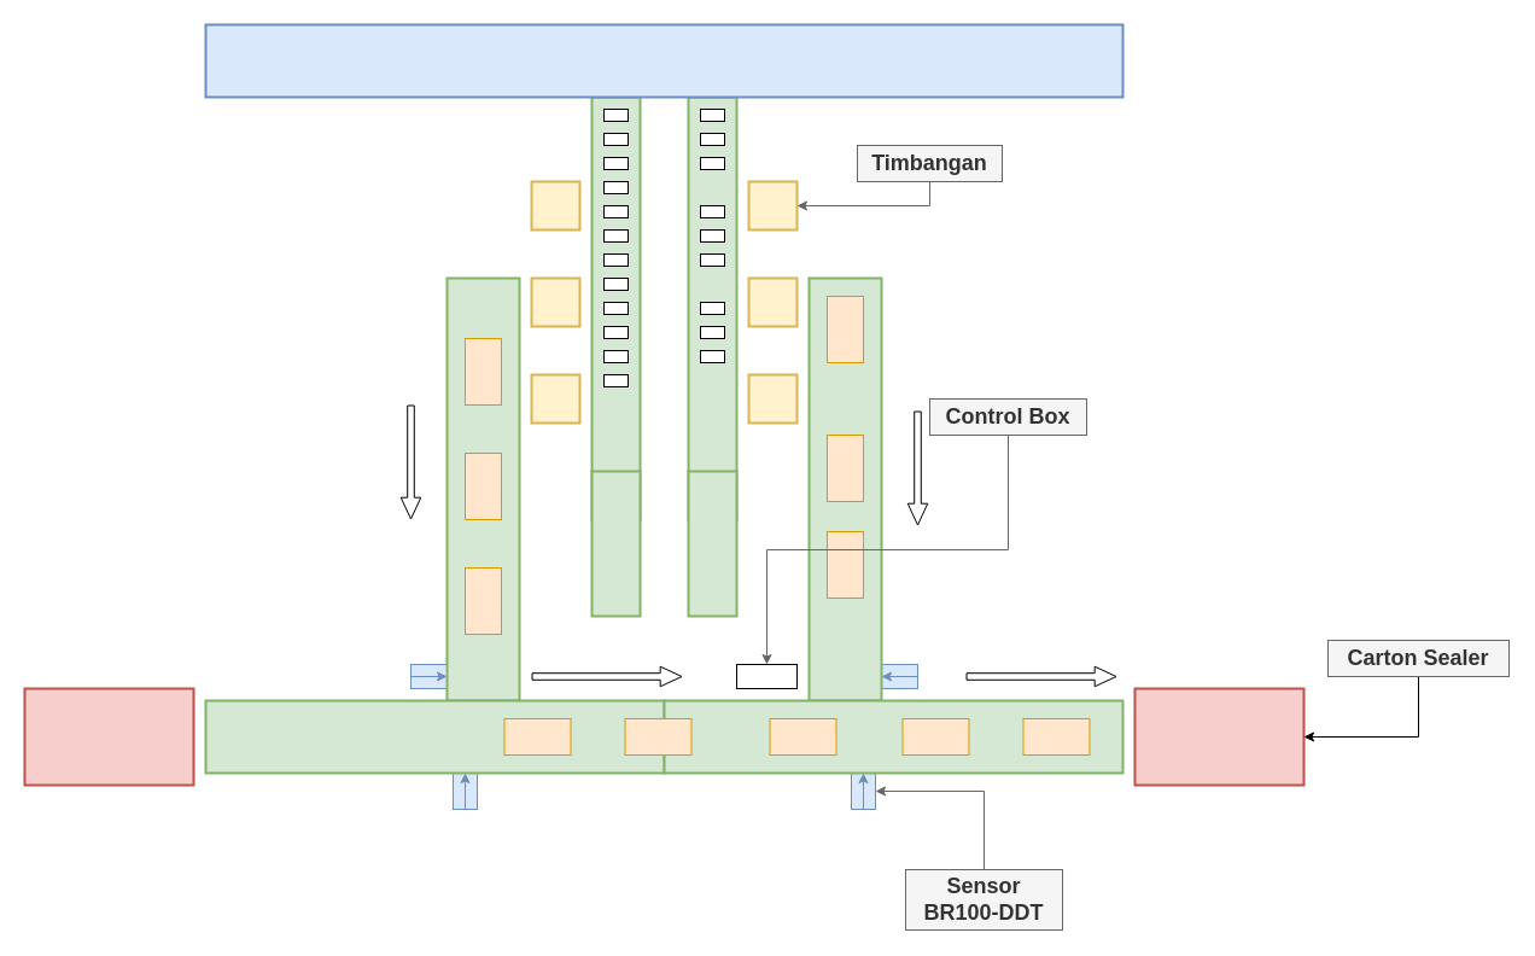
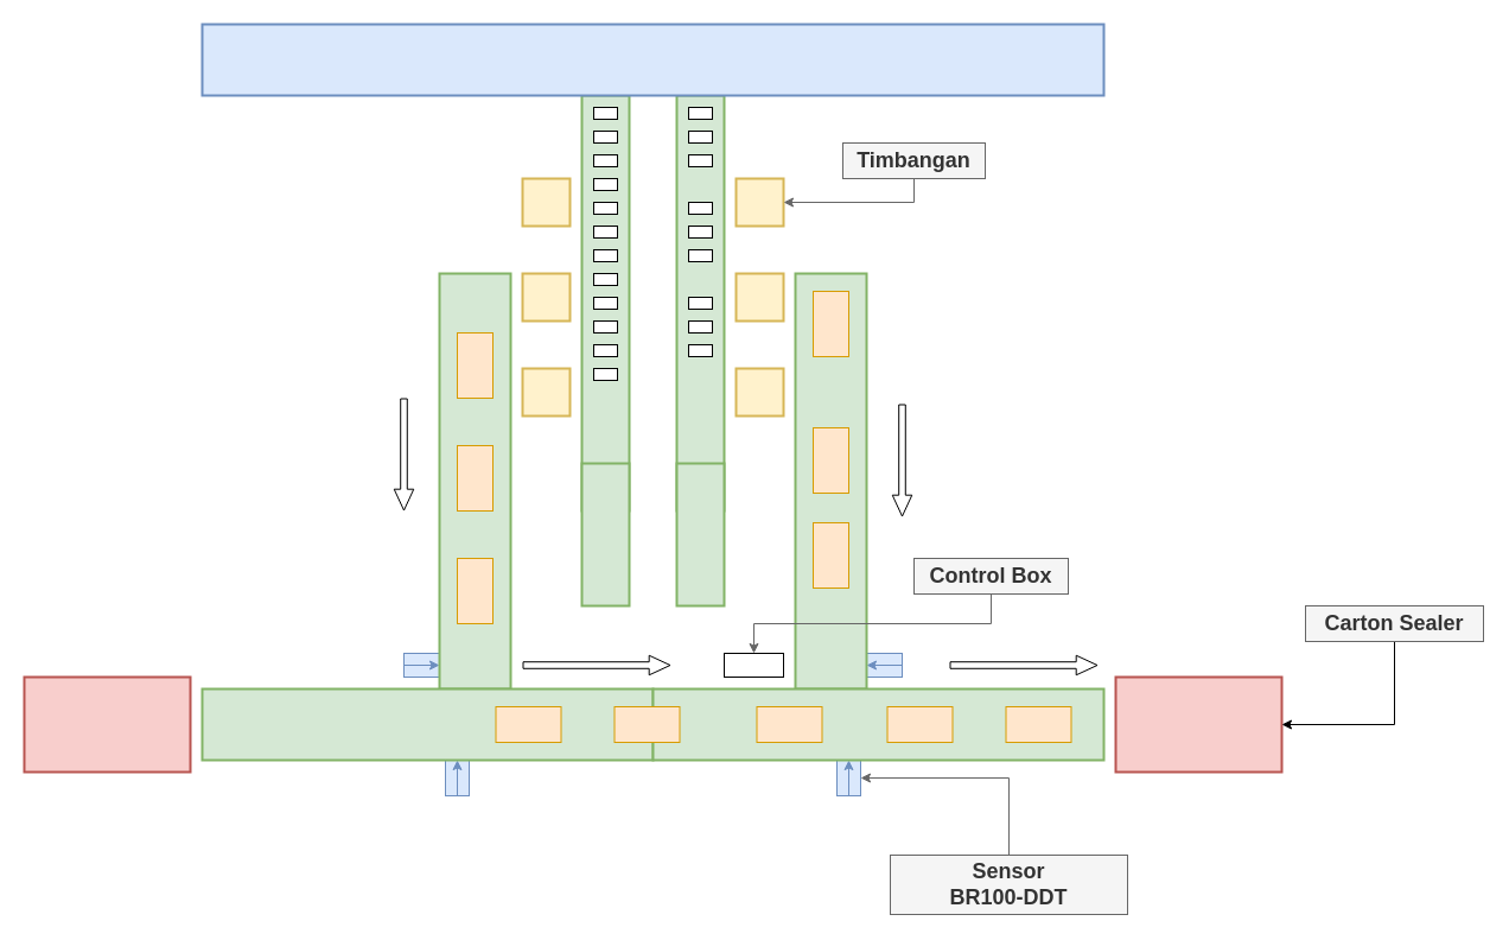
  <mxCell id="0" />
  <mxCell id="1" parent="0" />
  <mxCell id="2" value="" style="rounded=0;whiteSpace=wrap;html=1;strokeWidth=1;fontFamily=Helvetica;fontSize=18;fillColor=#dae8fc;strokeColor=#6c8ebf;" vertex="1" parent="1"><mxGeometry x="340" y="550" width="30" height="20" as="geometry" /></mxCell>
  <mxCell id="3" value="" style="endArrow=classic;html=1;rounded=0;fontFamily=Helvetica;fontSize=18;entryX=1;entryY=0.5;entryDx=0;entryDy=0;exitX=0;exitY=0.5;exitDx=0;exitDy=0;fillColor=#dae8fc;strokeColor=#6c8ebf;" edge="1" parent="1" source="2" target="2"><mxGeometry width="50" height="50" relative="1" as="geometry"><mxPoint x="340" y="600" as="sourcePoint" /><mxPoint x="390" y="550" as="targetPoint" /></mxGeometry></mxCell>
  <mxCell id="4" value="" style="rounded=0;whiteSpace=wrap;html=1;strokeWidth=1;fontFamily=Helvetica;fontSize=18;movable=1;resizable=1;rotatable=1;deletable=1;editable=1;connectable=1;rotation=-90;container=0;fillColor=#dae8fc;strokeColor=#6c8ebf;" vertex="1" parent="1"><mxGeometry x="370" y="645" width="30" height="20" as="geometry" /></mxCell>
  <mxCell id="5" value="" style="endArrow=classic;html=1;rounded=0;fontFamily=Helvetica;fontSize=18;entryX=1;entryY=0.5;entryDx=0;entryDy=0;exitX=0;exitY=0.5;exitDx=0;exitDy=0;movable=1;resizable=1;rotatable=1;deletable=1;editable=1;connectable=1;fillColor=#dae8fc;strokeColor=#6c8ebf;" edge="1" parent="1" source="4" target="4"><mxGeometry width="50" height="50" relative="1" as="geometry"><mxPoint x="370" y="695" as="sourcePoint" /><mxPoint x="420" y="645" as="targetPoint" /></mxGeometry></mxCell>
  <mxCell id="6" value="" style="rounded=0;whiteSpace=wrap;html=1;strokeWidth=1;fontFamily=Helvetica;fontSize=18;movable=1;resizable=1;rotatable=1;deletable=1;editable=1;connectable=1;rotation=-90;container=0;fillColor=#dae8fc;strokeColor=#6c8ebf;" vertex="1" parent="1"><mxGeometry x="700" y="645" width="30" height="20" as="geometry" /></mxCell>
  <mxCell id="7" value="" style="endArrow=classic;html=1;rounded=0;fontFamily=Helvetica;fontSize=18;entryX=1;entryY=0.5;entryDx=0;entryDy=0;exitX=0;exitY=0.5;exitDx=0;exitDy=0;movable=1;resizable=1;rotatable=1;deletable=1;editable=1;connectable=1;fillColor=#dae8fc;strokeColor=#6c8ebf;" edge="1" parent="1" source="6" target="6"><mxGeometry width="50" height="50" relative="1" as="geometry"><mxPoint x="700" y="695" as="sourcePoint" /><mxPoint x="750" y="645" as="targetPoint" /></mxGeometry></mxCell>
  <mxCell id="8" value="" style="rounded=0;whiteSpace=wrap;html=1;strokeWidth=1;fontFamily=Helvetica;fontSize=18;movable=1;resizable=1;rotatable=1;deletable=1;editable=1;connectable=1;rotation=-180;container=0;fillColor=#dae8fc;strokeColor=#6c8ebf;" vertex="1" parent="1"><mxGeometry x="730" y="550" width="30" height="20" as="geometry" /></mxCell>
  <mxCell id="9" value="" style="endArrow=classic;html=1;rounded=0;fontFamily=Helvetica;fontSize=18;entryX=1;entryY=0.5;entryDx=0;entryDy=0;exitX=0;exitY=0.5;exitDx=0;exitDy=0;movable=1;resizable=1;rotatable=1;deletable=1;editable=1;connectable=1;fillColor=#dae8fc;strokeColor=#6c8ebf;" edge="1" parent="1" source="8" target="8"><mxGeometry width="50" height="50" relative="1" as="geometry"><mxPoint x="785" y="575" as="sourcePoint" /><mxPoint x="735" y="525" as="targetPoint" /></mxGeometry></mxCell>
  <mxCell id="10" value="" style="rounded=0;whiteSpace=wrap;html=1;strokeWidth=1;fontFamily=Helvetica;fontSize=18;" vertex="1" parent="1"><mxGeometry x="610" y="550" width="50" height="20" as="geometry" /></mxCell>
  <mxCell id="11" value="" style="rounded=0;whiteSpace=wrap;html=1;fillColor=#d5e8d4;strokeColor=#82b366;strokeWidth=2;fontFamily=Helvetica;" vertex="1" parent="1"><mxGeometry x="570" y="80" width="40" height="350" as="geometry" /></mxCell>
  <mxCell id="12" value="" style="rounded=0;whiteSpace=wrap;html=1;fillColor=#d5e8d4;strokeColor=#82b366;strokeWidth=2;fontFamily=Helvetica;" vertex="1" parent="1"><mxGeometry x="490" y="80" width="40" height="350" as="geometry" /></mxCell>
  <mxCell id="13" value="" style="rounded=0;whiteSpace=wrap;html=1;fillColor=#d5e8d4;strokeColor=#82b366;strokeWidth=2;fontFamily=Helvetica;" vertex="1" parent="1"><mxGeometry x="570" y="390" width="40" height="120" as="geometry" /></mxCell>
  <mxCell id="14" value="" style="rounded=0;whiteSpace=wrap;html=1;fillColor=#d5e8d4;strokeColor=#82b366;strokeWidth=2;fontFamily=Helvetica;" vertex="1" parent="1"><mxGeometry x="490" y="390" width="40" height="120" as="geometry" /></mxCell>
  <mxCell id="15" value="" style="rounded=0;whiteSpace=wrap;html=1;fillColor=#fff2cc;strokeColor=#d6b656;strokeWidth=2;fontFamily=Helvetica;" vertex="1" parent="1"><mxGeometry x="620" y="150" width="40" height="40" as="geometry" /></mxCell>
  <mxCell id="16" value="" style="rounded=0;whiteSpace=wrap;html=1;fillColor=#fff2cc;strokeColor=#d6b656;strokeWidth=2;fontFamily=Helvetica;" vertex="1" parent="1"><mxGeometry x="620" y="230" width="40" height="40" as="geometry" /></mxCell>
  <mxCell id="17" value="" style="rounded=0;whiteSpace=wrap;html=1;fillColor=#fff2cc;strokeColor=#d6b656;strokeWidth=2;fontFamily=Helvetica;" vertex="1" parent="1"><mxGeometry x="620" y="310" width="40" height="40" as="geometry" /></mxCell>
  <mxCell id="18" value="" style="rounded=0;whiteSpace=wrap;html=1;fillColor=#fff2cc;strokeColor=#d6b656;strokeWidth=2;fontFamily=Helvetica;" vertex="1" parent="1"><mxGeometry x="440" y="150" width="40" height="40" as="geometry" /></mxCell>
  <mxCell id="19" value="" style="rounded=0;whiteSpace=wrap;html=1;fillColor=#fff2cc;strokeColor=#d6b656;strokeWidth=2;fontFamily=Helvetica;" vertex="1" parent="1"><mxGeometry x="440" y="230" width="40" height="40" as="geometry" /></mxCell>
  <mxCell id="20" value="" style="rounded=0;whiteSpace=wrap;html=1;fillColor=#fff2cc;strokeColor=#d6b656;strokeWidth=2;fontFamily=Helvetica;" vertex="1" parent="1"><mxGeometry x="440" y="310" width="40" height="40" as="geometry" /></mxCell>
  <mxCell id="21" value="" style="rounded=0;whiteSpace=wrap;html=1;fillColor=#d5e8d4;strokeColor=#82b366;strokeWidth=2;fontFamily=Helvetica;" vertex="1" parent="1"><mxGeometry x="370" y="230" width="60" height="350" as="geometry" /></mxCell>
  <mxCell id="22" value="" style="rounded=0;whiteSpace=wrap;html=1;fillColor=#d5e8d4;strokeColor=#82b366;strokeWidth=2;fontFamily=Helvetica;" vertex="1" parent="1"><mxGeometry x="670" y="230" width="60" height="350" as="geometry" /></mxCell>
  <mxCell id="23" value="" style="rounded=0;whiteSpace=wrap;html=1;fillColor=#d5e8d4;strokeColor=#82b366;strokeWidth=2;fontFamily=Helvetica;" vertex="1" parent="1"><mxGeometry x="170" y="580" width="380" height="60" as="geometry" /></mxCell>
  <mxCell id="24" value="" style="rounded=0;whiteSpace=wrap;html=1;fillColor=#d5e8d4;strokeColor=#82b366;strokeWidth=2;fontFamily=Helvetica;" vertex="1" parent="1"><mxGeometry x="550" y="580" width="380" height="60" as="geometry" /></mxCell>
  <mxCell id="25" value="" style="rounded=0;whiteSpace=wrap;html=1;fillColor=#f8cecc;strokeColor=#b85450;strokeWidth=2;fontFamily=Helvetica;" vertex="1" parent="1"><mxGeometry x="20" y="570" width="140" height="80" as="geometry" /></mxCell>
  <mxCell id="26" value="" style="rounded=0;whiteSpace=wrap;html=1;fillColor=#f8cecc;strokeColor=#b85450;strokeWidth=2;fontFamily=Helvetica;" vertex="1" parent="1"><mxGeometry x="940" y="570" width="140" height="80" as="geometry" /></mxCell>
  <mxCell id="27" value="" style="rounded=0;whiteSpace=wrap;html=1;strokeWidth=1;fontFamily=Helvetica;" vertex="1" parent="1"><mxGeometry x="580" y="90" width="20" height="10" as="geometry" /></mxCell>
  <mxCell id="28" value="" style="rounded=0;whiteSpace=wrap;html=1;strokeWidth=1;fontFamily=Helvetica;" vertex="1" parent="1"><mxGeometry x="580" y="110" width="20" height="10" as="geometry" /></mxCell>
  <mxCell id="29" value="" style="rounded=0;whiteSpace=wrap;html=1;strokeWidth=1;fontFamily=Helvetica;" vertex="1" parent="1"><mxGeometry x="500" y="90" width="20" height="10" as="geometry" /></mxCell>
  <mxCell id="30" value="" style="rounded=0;whiteSpace=wrap;html=1;strokeWidth=1;fontFamily=Helvetica;" vertex="1" parent="1"><mxGeometry x="500" y="110" width="20" height="10" as="geometry" /></mxCell>
  <mxCell id="31" value="" style="rounded=0;whiteSpace=wrap;html=1;strokeWidth=1;fontFamily=Helvetica;" vertex="1" parent="1"><mxGeometry x="580" y="130" width="20" height="10" as="geometry" /></mxCell>
  <mxCell id="32" value="" style="rounded=0;whiteSpace=wrap;html=1;strokeWidth=1;fontFamily=Helvetica;" vertex="1" parent="1"><mxGeometry x="500" y="130" width="20" height="10" as="geometry" /></mxCell>
  <mxCell id="33" value="" style="rounded=0;whiteSpace=wrap;html=1;strokeWidth=1;fontFamily=Helvetica;" vertex="1" parent="1"><mxGeometry x="500" y="150" width="20" height="10" as="geometry" /></mxCell>
  <mxCell id="34" value="" style="rounded=0;whiteSpace=wrap;html=1;strokeWidth=1;fontFamily=Helvetica;" vertex="1" parent="1"><mxGeometry x="580" y="170" width="20" height="10" as="geometry" /></mxCell>
  <mxCell id="35" value="" style="rounded=0;whiteSpace=wrap;html=1;strokeWidth=1;fontFamily=Helvetica;" vertex="1" parent="1"><mxGeometry x="580" y="190" width="20" height="10" as="geometry" /></mxCell>
  <mxCell id="36" value="" style="rounded=0;whiteSpace=wrap;html=1;strokeWidth=1;fontFamily=Helvetica;" vertex="1" parent="1"><mxGeometry x="580" y="210" width="20" height="10" as="geometry" /></mxCell>
  <mxCell id="37" value="" style="rounded=0;whiteSpace=wrap;html=1;strokeWidth=1;fontFamily=Helvetica;" vertex="1" parent="1"><mxGeometry x="580" y="250" width="20" height="10" as="geometry" /></mxCell>
  <mxCell id="38" value="" style="rounded=0;whiteSpace=wrap;html=1;strokeWidth=1;fontFamily=Helvetica;" vertex="1" parent="1"><mxGeometry x="580" y="270" width="20" height="10" as="geometry" /></mxCell>
  <mxCell id="39" value="" style="rounded=0;whiteSpace=wrap;html=1;strokeWidth=1;fontFamily=Helvetica;" vertex="1" parent="1"><mxGeometry x="580" y="290" width="20" height="10" as="geometry" /></mxCell>
  <mxCell id="40" value="" style="rounded=0;whiteSpace=wrap;html=1;strokeWidth=1;fillColor=#ffe6cc;strokeColor=#d79b00;fontFamily=Helvetica;" vertex="1" parent="1"><mxGeometry x="685" y="245" width="30" height="55" as="geometry" /></mxCell>
  <mxCell id="41" value="" style="rounded=0;whiteSpace=wrap;html=1;strokeWidth=1;fillColor=#ffe6cc;strokeColor=#d79b00;fontFamily=Helvetica;" vertex="1" parent="1"><mxGeometry x="685" y="360" width="30" height="55" as="geometry" /></mxCell>
  <mxCell id="42" value="" style="rounded=0;whiteSpace=wrap;html=1;strokeWidth=1;fillColor=#ffe6cc;strokeColor=#d79b00;fontFamily=Helvetica;" vertex="1" parent="1"><mxGeometry x="685" y="440" width="30" height="55" as="geometry" /></mxCell>
  <mxCell id="43" value="" style="rounded=0;whiteSpace=wrap;html=1;strokeWidth=1;fillColor=#ffe6cc;strokeColor=#d79b00;fontFamily=Helvetica;" vertex="1" parent="1"><mxGeometry x="385" y="280" width="30" height="55" as="geometry" /></mxCell>
  <mxCell id="44" value="" style="rounded=0;whiteSpace=wrap;html=1;strokeWidth=1;fillColor=#ffe6cc;strokeColor=#d79b00;fontFamily=Helvetica;" vertex="1" parent="1"><mxGeometry x="385" y="375" width="30" height="55" as="geometry" /></mxCell>
  <mxCell id="45" value="" style="rounded=0;whiteSpace=wrap;html=1;strokeWidth=1;fillColor=#ffe6cc;strokeColor=#d79b00;fontFamily=Helvetica;" vertex="1" parent="1"><mxGeometry x="385" y="470" width="30" height="55" as="geometry" /></mxCell>
  <mxCell id="46" value="" style="rounded=0;whiteSpace=wrap;html=1;strokeWidth=1;rotation=90;fillColor=#ffe6cc;strokeColor=#d79b00;fontFamily=Helvetica;" vertex="1" parent="1"><mxGeometry x="430" y="582.5" width="30" height="55" as="geometry" /></mxCell>
  <mxCell id="47" value="" style="rounded=0;whiteSpace=wrap;html=1;strokeWidth=1;rotation=90;fillColor=#ffe6cc;strokeColor=#d79b00;fontFamily=Helvetica;" vertex="1" parent="1"><mxGeometry x="530" y="582.5" width="30" height="55" as="geometry" /></mxCell>
  <mxCell id="48" value="" style="rounded=0;whiteSpace=wrap;html=1;strokeWidth=1;rotation=90;fillColor=#ffe6cc;strokeColor=#d79b00;fontFamily=Helvetica;" vertex="1" parent="1"><mxGeometry x="650" y="582.5" width="30" height="55" as="geometry" /></mxCell>
  <mxCell id="49" value="" style="rounded=0;whiteSpace=wrap;html=1;strokeWidth=1;rotation=90;fillColor=#ffe6cc;strokeColor=#d79b00;fontFamily=Helvetica;" vertex="1" parent="1"><mxGeometry x="760" y="582.5" width="30" height="55" as="geometry" /></mxCell>
  <mxCell id="50" value="" style="rounded=0;whiteSpace=wrap;html=1;strokeWidth=1;rotation=90;fillColor=#ffe6cc;strokeColor=#d79b00;fontFamily=Helvetica;" vertex="1" parent="1"><mxGeometry x="860" y="582.5" width="30" height="55" as="geometry" /></mxCell>
  <mxCell id="51" value="" style="shape=flexArrow;endArrow=classic;html=1;rounded=0;width=5.586;endSize=5.604;endWidth=9.941;fontFamily=Helvetica;" edge="1" parent="1"><mxGeometry width="50" height="50" relative="1" as="geometry"><mxPoint x="800" y="560" as="sourcePoint" /><mxPoint x="925" y="560" as="targetPoint" /></mxGeometry></mxCell>
  <mxCell id="52" value="" style="shape=flexArrow;endArrow=classic;html=1;rounded=0;width=5.586;endSize=5.604;endWidth=9.941;fontFamily=Helvetica;" edge="1" parent="1"><mxGeometry width="50" height="50" relative="1" as="geometry"><mxPoint x="440" y="560" as="sourcePoint" /><mxPoint x="565" y="560" as="targetPoint" /></mxGeometry></mxCell>
  <mxCell id="53" value="" style="shape=flexArrow;endArrow=classic;html=1;rounded=0;width=5.586;endSize=5.604;endWidth=9.941;fontFamily=Helvetica;" edge="1" parent="1"><mxGeometry x="-0.053" y="-30" width="50" height="50" relative="1" as="geometry"><mxPoint x="760" y="340" as="sourcePoint" /><mxPoint x="760" y="435" as="targetPoint" /><mxPoint as="offset" /></mxGeometry></mxCell>
  <mxCell id="54" value="" style="shape=flexArrow;endArrow=classic;html=1;rounded=0;width=5.586;endSize=5.604;endWidth=9.941;fontFamily=Helvetica;" edge="1" parent="1"><mxGeometry x="-0.053" y="-30" width="50" height="50" relative="1" as="geometry"><mxPoint x="340" y="335" as="sourcePoint" /><mxPoint x="340" y="430" as="targetPoint" /><mxPoint as="offset" /></mxGeometry></mxCell>
  <mxCell id="55" style="edgeStyle=orthogonalEdgeStyle;rounded=0;orthogonalLoop=1;jettySize=auto;html=1;exitX=0.5;exitY=1;exitDx=0;exitDy=0;entryX=1;entryY=0.5;entryDx=0;entryDy=0;fillColor=#f5f5f5;strokeColor=#666666;fontFamily=Helvetica;" edge="1" parent="1" source="56" target="15"><mxGeometry relative="1" as="geometry" /></mxCell>
  <mxCell id="56" value="&lt;font style=&quot;font-size: 18px;&quot;&gt;Timbangan&lt;/font&gt;" style="text;html=1;align=center;verticalAlign=middle;whiteSpace=wrap;rounded=0;strokeWidth=1;fontStyle=1;fontFamily=Helvetica;fillColor=#f5f5f5;strokeColor=#666666;fontColor=#333333;" vertex="1" parent="1"><mxGeometry x="710" y="120" width="120" height="30" as="geometry" /></mxCell>
  <mxCell id="57" style="edgeStyle=orthogonalEdgeStyle;rounded=0;orthogonalLoop=1;jettySize=auto;html=1;exitX=0.5;exitY=1;exitDx=0;exitDy=0;entryX=1;entryY=0.5;entryDx=0;entryDy=0;fontFamily=Helvetica;fontSize=18;" edge="1" parent="1" source="58" target="26"><mxGeometry relative="1" as="geometry" /></mxCell>
- <mxCell id="58" value="&lt;font style=&quot;font-size: 18px;&quot;&gt;Carton Sealer&lt;/font&gt;" style="text;html=1;align=center;verticalAlign=middle;whiteSpace=wrap;rounded=0;strokeWidth=1;fontStyle=1;fontFamily=Helvetica;strokeColor=#666666;fillColor=#f5f5f5;fontColor=#333333;" vertex="1" parent="1"><mxGeometry x="1100" y="530" width="150" height="30" as="geometry" /></mxCell>
+ <mxCell id="58" value="&lt;font style=&quot;font-size: 18px;&quot;&gt;Carton Sealer&lt;/font&gt;" style="text;html=1;align=center;verticalAlign=middle;whiteSpace=wrap;rounded=0;strokeWidth=1;fontStyle=1;fontFamily=Helvetica;strokeColor=#666666;fillColor=#f5f5f5;fontColor=#333333;" vertex="1" parent="1"><mxGeometry x="1100" y="510" width="150" height="30" as="geometry" /></mxCell>
  <mxCell id="59" style="edgeStyle=orthogonalEdgeStyle;rounded=0;orthogonalLoop=1;jettySize=auto;html=1;exitX=0.5;exitY=0;exitDx=0;exitDy=0;entryX=0.5;entryY=1;entryDx=0;entryDy=0;fontFamily=Helvetica;fontSize=18;fillColor=#f5f5f5;strokeColor=#666666;" edge="1" parent="1" source="60" target="6"><mxGeometry relative="1" as="geometry" /></mxCell>
- <mxCell id="60" value="&lt;span style=&quot;font-size: 18px;&quot;&gt;Sensor &lt;br&gt;BR100-DDT&lt;/span&gt;" style="text;html=1;align=center;verticalAlign=middle;whiteSpace=wrap;rounded=0;strokeWidth=1;fontStyle=1;fontFamily=Helvetica;strokeColor=#666666;fillColor=#f5f5f5;fontColor=#333333;" vertex="1" parent="1"><mxGeometry x="750" y="720" width="130" height="50" as="geometry" /></mxCell>
+ <mxCell id="60" value="&lt;span style=&quot;font-size: 18px;&quot;&gt;Sensor &lt;br&gt;BR100-DDT&lt;/span&gt;" style="text;html=1;align=center;verticalAlign=middle;whiteSpace=wrap;rounded=0;strokeWidth=1;fontStyle=1;fontFamily=Helvetica;strokeColor=#666666;fillColor=#f5f5f5;fontColor=#333333;" vertex="1" parent="1"><mxGeometry x="750" y="720" width="200" height="50" as="geometry" /></mxCell>
  <mxCell id="61" value="" style="rounded=0;whiteSpace=wrap;html=1;strokeWidth=2;fillColor=#dae8fc;strokeColor=#6c8ebf;fontFamily=Helvetica;" vertex="1" parent="1"><mxGeometry x="170" y="20" width="760" height="60" as="geometry" /></mxCell>
  <mxCell id="62" style="edgeStyle=orthogonalEdgeStyle;rounded=0;orthogonalLoop=1;jettySize=auto;html=1;exitX=0.5;exitY=1;exitDx=0;exitDy=0;fontFamily=Helvetica;fontSize=18;fillColor=#f5f5f5;strokeColor=#666666;" edge="1" parent="1" source="63" target="10"><mxGeometry relative="1" as="geometry" /></mxCell>
- <mxCell id="63" value="&lt;span style=&quot;font-size: 18px;&quot;&gt;Control Box&lt;/span&gt;" style="text;html=1;align=center;verticalAlign=middle;whiteSpace=wrap;rounded=0;strokeWidth=1;fontStyle=1;fontFamily=Helvetica;strokeColor=#666666;fillColor=#f5f5f5;fontColor=#333333;" vertex="1" parent="1"><mxGeometry x="770" y="330" width="130" height="30" as="geometry" /></mxCell>
+ <mxCell id="63" value="&lt;span style=&quot;font-size: 18px;&quot;&gt;Control Box&lt;/span&gt;" style="text;html=1;align=center;verticalAlign=middle;whiteSpace=wrap;rounded=0;strokeWidth=1;fontStyle=1;fontFamily=Helvetica;strokeColor=#666666;fillColor=#f5f5f5;fontColor=#333333;" vertex="1" parent="1"><mxGeometry x="770" y="470" width="130" height="30" as="geometry" /></mxCell>
  <mxCell id="64" value="" style="rounded=0;whiteSpace=wrap;html=1;strokeWidth=1;fontFamily=Helvetica;" vertex="1" parent="1"><mxGeometry x="500" y="170" width="20" height="10" as="geometry" /></mxCell>
  <mxCell id="65" value="" style="rounded=0;whiteSpace=wrap;html=1;strokeWidth=1;fontFamily=Helvetica;" vertex="1" parent="1"><mxGeometry x="500" y="190" width="20" height="10" as="geometry" /></mxCell>
  <mxCell id="66" value="" style="rounded=0;whiteSpace=wrap;html=1;strokeWidth=1;fontFamily=Helvetica;" vertex="1" parent="1"><mxGeometry x="500" y="210" width="20" height="10" as="geometry" /></mxCell>
  <mxCell id="67" value="" style="rounded=0;whiteSpace=wrap;html=1;strokeWidth=1;fontFamily=Helvetica;" vertex="1" parent="1"><mxGeometry x="500" y="230" width="20" height="10" as="geometry" /></mxCell>
  <mxCell id="68" value="" style="rounded=0;whiteSpace=wrap;html=1;strokeWidth=1;fontFamily=Helvetica;" vertex="1" parent="1"><mxGeometry x="500" y="250" width="20" height="10" as="geometry" /></mxCell>
  <mxCell id="69" value="" style="rounded=0;whiteSpace=wrap;html=1;strokeWidth=1;fontFamily=Helvetica;" vertex="1" parent="1"><mxGeometry x="500" y="270" width="20" height="10" as="geometry" /></mxCell>
  <mxCell id="70" value="" style="rounded=0;whiteSpace=wrap;html=1;strokeWidth=1;fontFamily=Helvetica;" vertex="1" parent="1"><mxGeometry x="500" y="290" width="20" height="10" as="geometry" /></mxCell>
  <mxCell id="71" value="" style="rounded=0;whiteSpace=wrap;html=1;strokeWidth=1;fontFamily=Helvetica;" vertex="1" parent="1"><mxGeometry x="500" y="310" width="20" height="10" as="geometry" /></mxCell>
